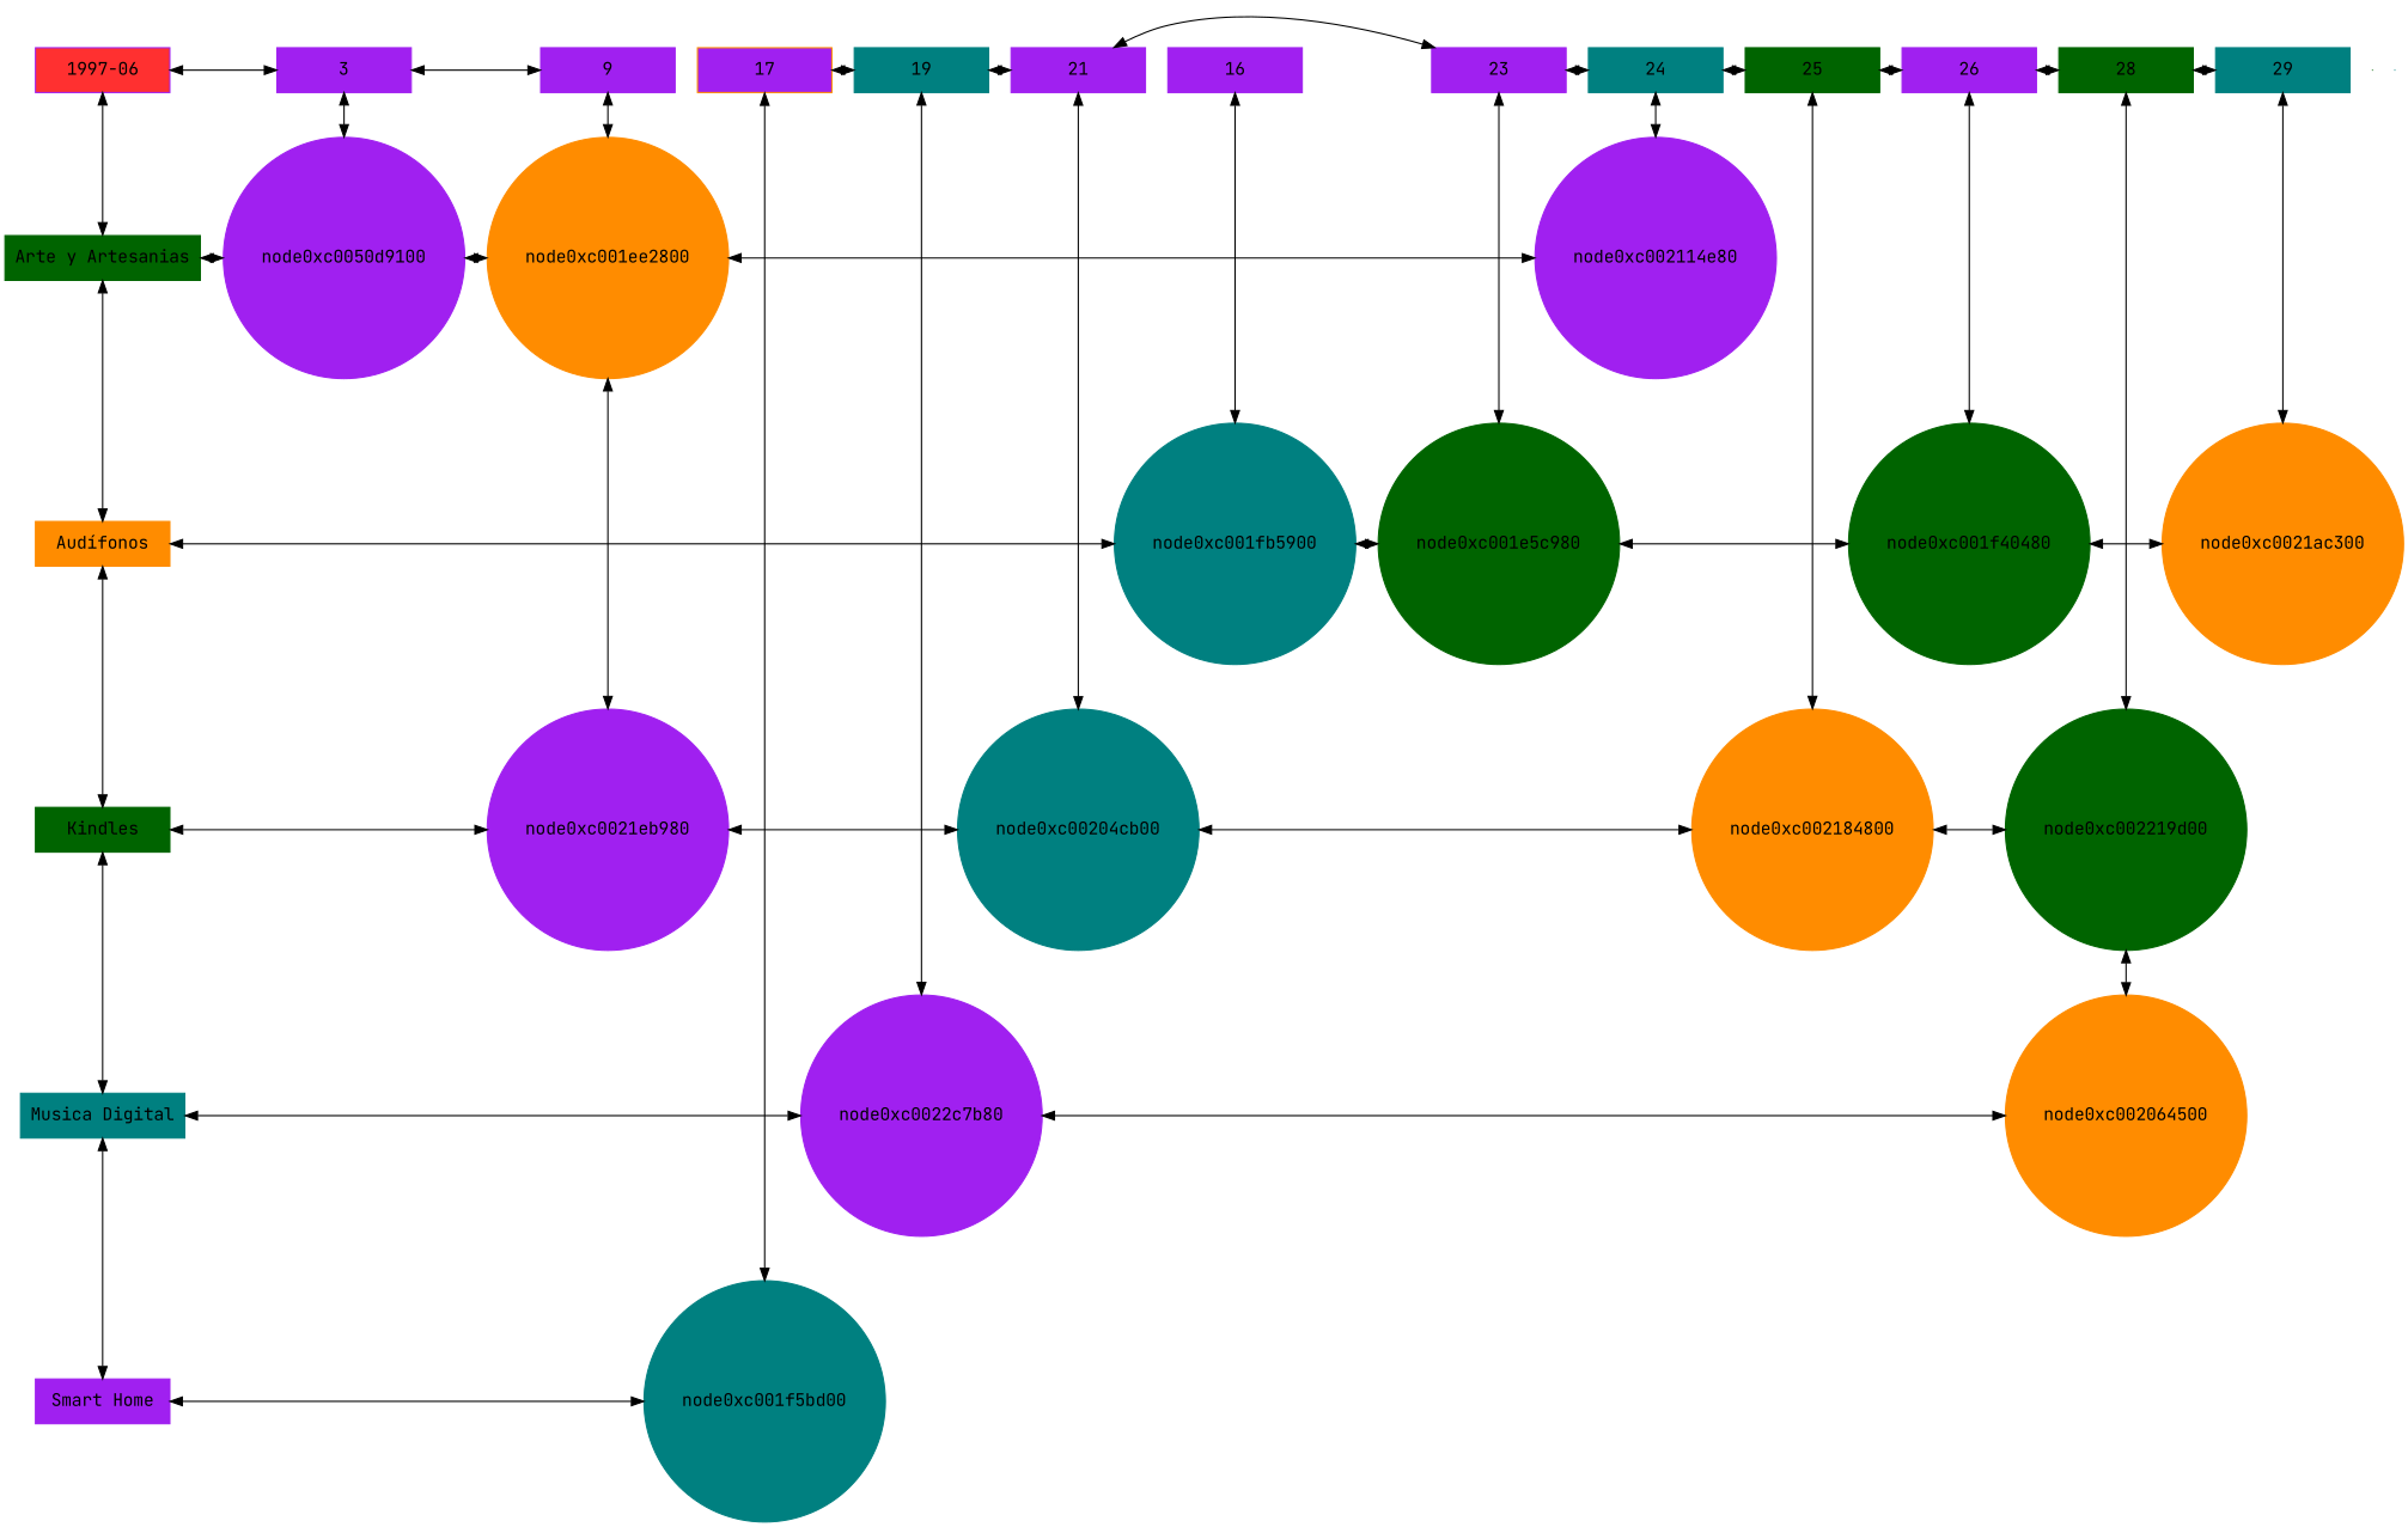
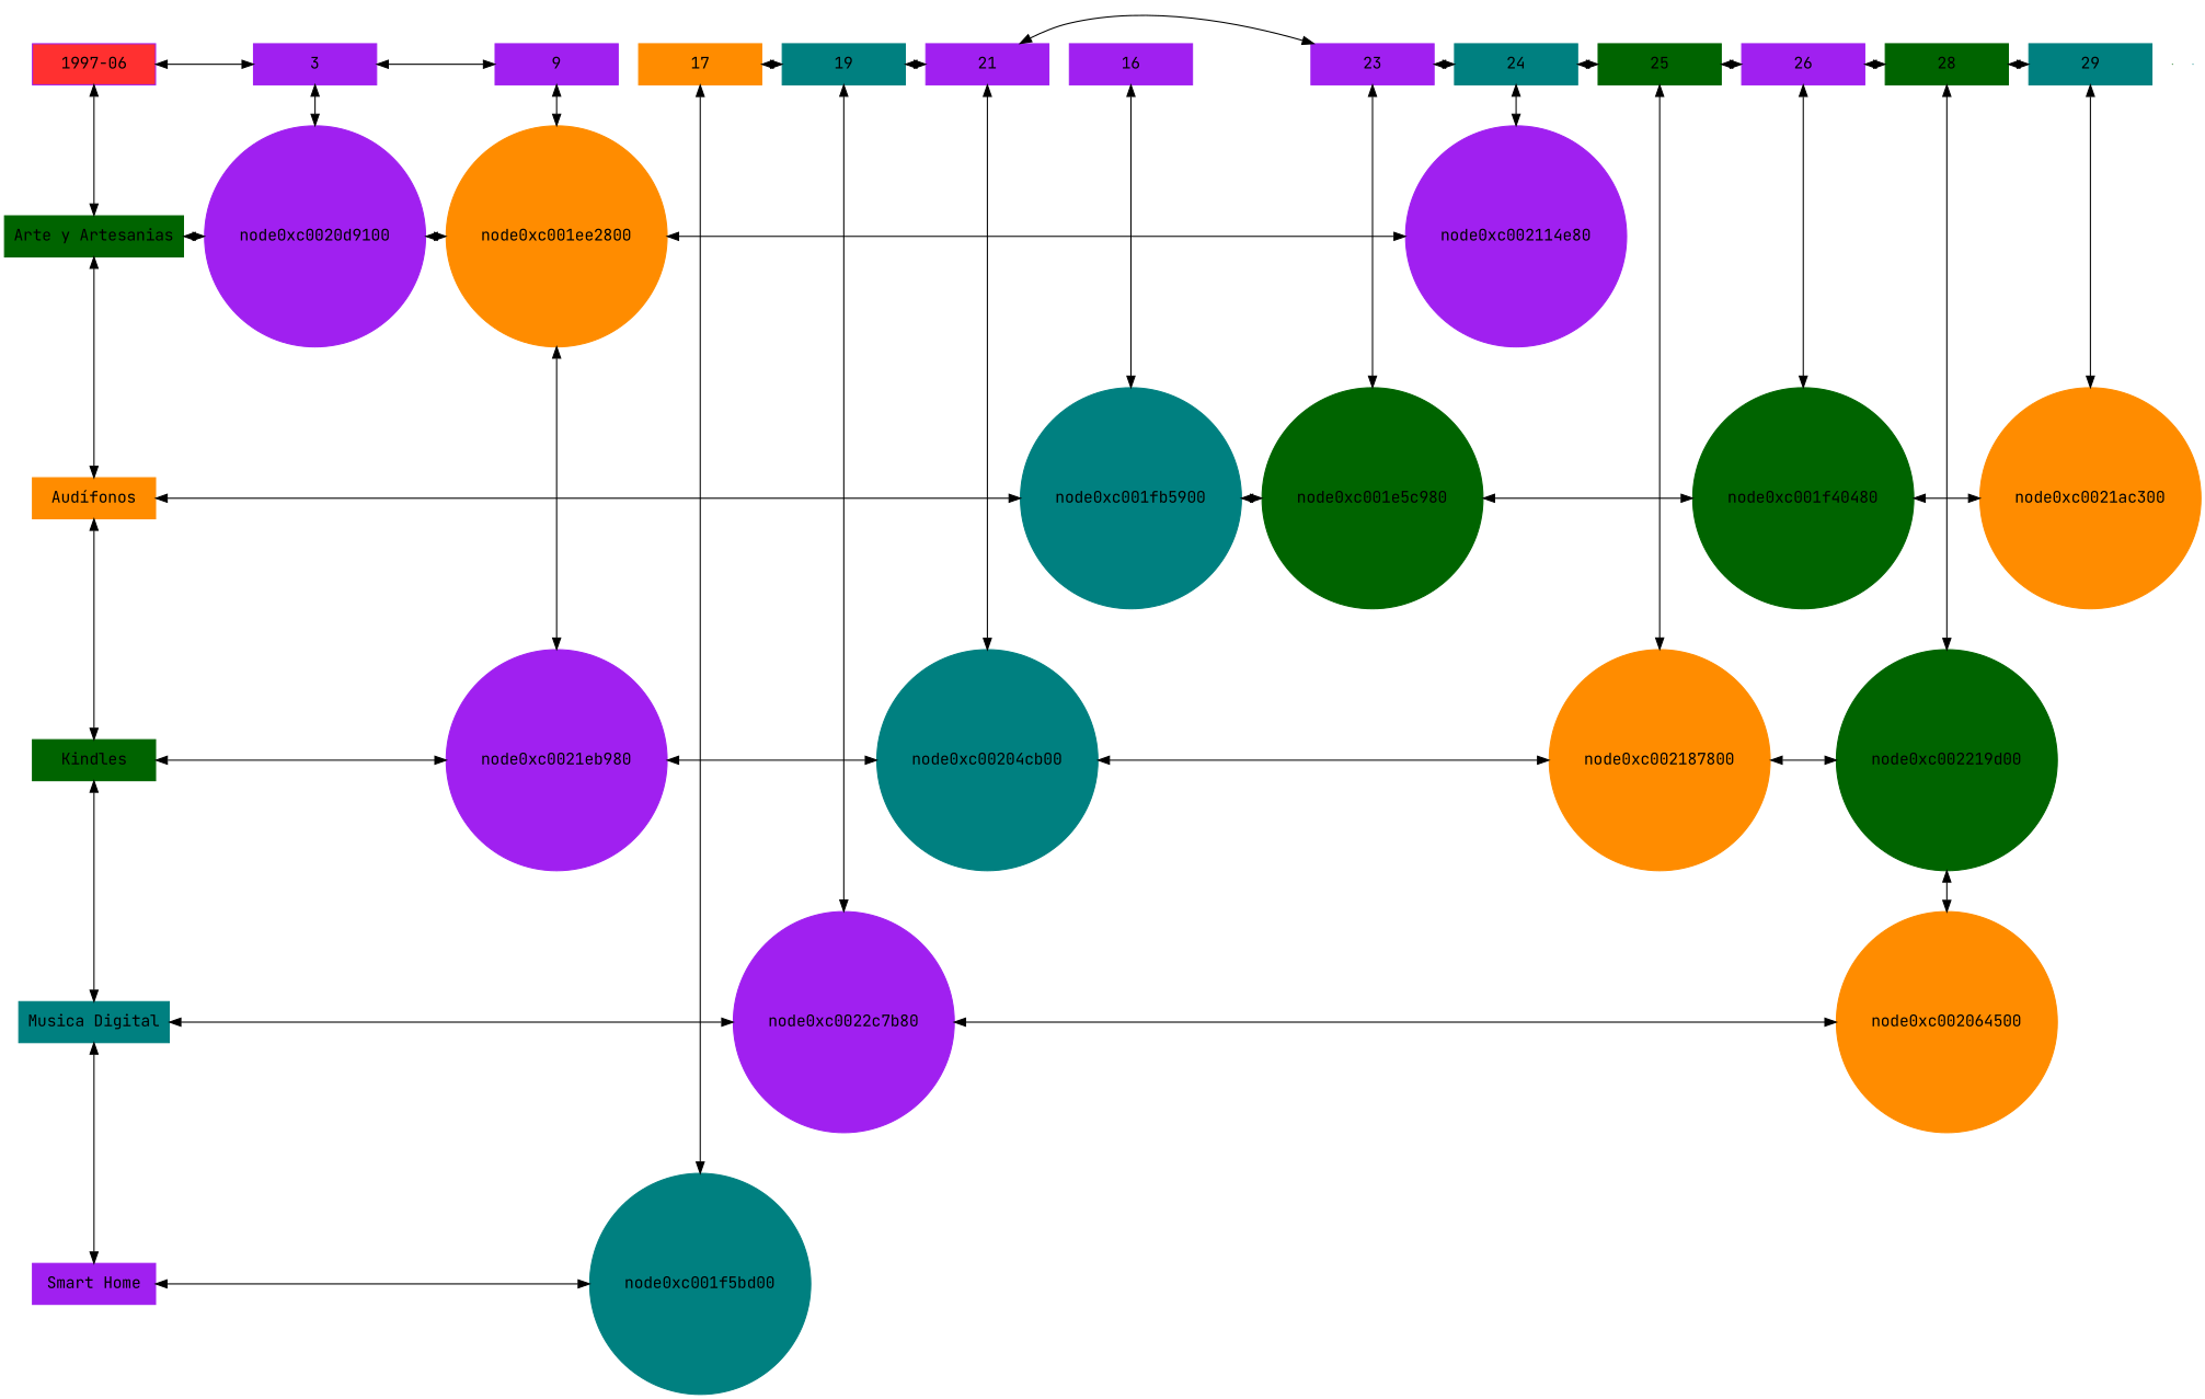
  digraph {
    fontname="JetBrains Mono"
    node [color=purple fontname="JetBrains Mono" group=1 shape=box style=filled]
    edge [dir=both fontname="JetBrains Mono"]
    n1 [fillcolor=firebrick1 label="1997-06" width=1.5]
    n2 [group=3 label=3 width=1.5]
    node0xc001f40480 [color=darkgreen group=26 shape=circle width=0.5]
    node0xc0021ac300 [color=darkorange group=29 shape=circle width=0.5]
    n5 [group=9 label=9 width=1.5]
    n6 [group=16 label=16 width=1.5]
-   n7 [color=darkorange group=17 label=17 width=1.5 fillcolor=purple]
+   n7 [color=darkorange group=17 label=17 width=1.5]
    n8 [color=teal group=19 label=19 width=1.5]
    n9 [group=21 label=21 width=1.5]
    n10 [group=23 label=23 width=1.5]
    n11 [color=teal group=24 label=24 width=1.5]
    n12 [color=darkgreen group=25 label=25 width=1.5]
    n13 [group=26 label=26 width=1.5]
    n14 [color=darkgreen group=28 label=28 width=1.5]
    n15 [color=teal group=29 label=29 width=1.5]
    n16 [color=darkgreen label="Arte y Artesanias" width=1.5]
-   node0xc0020d9100 [group=3 shape=circle width=0.5 label=node0xc0050d9100]
+   node0xc0020d9100 [group=3 shape=circle width=0.5]
    node0xc001ee2800 [color=darkorange group=9 shape=circle width=0.5]
    node0xc002114e80 [group=24 shape=circle width=0.5]
    n20 [color=darkorange label="Audífonos" width=1.5]
    node0xc001fb5900 [color=teal group=16 shape=circle width=0.5]
    node0xc001e5c980 [color=darkgreen group=23 shape=circle width=0.5]
    n23 [color=darkgreen label=Kindles width=1.5]
    node0xc0021eb980 [group=9 shape=circle width=0.5]
    node0xc00204cb00 [color=teal group=21 shape=circle width=0.5]
-   node0xc002184800 [color=darkorange group=25 shape=circle width=0.5]
+   node0xc002184800 [color=darkorange group=25 shape=circle width=0.5 label=node0xc002187800]
    node0xc002219d00 [color=darkgreen group=28 shape=circle width=0.5]
    n28 [color=teal label="Musica Digital" width=1.5]
    node0xc0022c7b80 [group=19 shape=circle width=0.5]
    node0xc002064500 [color=darkorange group=28 shape=circle width=0.5]
    n31 [label="Smart Home" width=1.5]
    node0xc001f5bd00 [color=teal group=17 shape=circle width=0.5]
    e0 [color=darkgreen shape=point width=0 group="" style=""]
    e1 [color=teal shape=point width=0 group="" style=""]
    subgraph sub_1 {
      rank=same
      n1
      n2
    }
    subgraph sub_2 {
      rank=same
      node0xc001f40480
      node0xc0021ac300
    }
    subgraph sub_3 {
      rank=same
      n2
      n5
    }
    subgraph sub_4 {
      rank=same
      n5
      n6
    }
    subgraph sub_5 {
      rank=same
      n6
      n7
    }
    subgraph sub_6 {
      rank=same
      n7
      n8
    }
    subgraph sub_7 {
      rank=same
      n8
      n9
    }
    subgraph sub_8 {
      rank=same
      n9
      n10
    }
    subgraph sub_9 {
      rank=same
      n10
      n11
    }
    subgraph sub_10 {
      rank=same
      n11
      n12
    }
    subgraph sub_11 {
      rank=same
      n12
      n13
    }
    subgraph sub_12 {
      rank=same
      n13
      n14
    }
    subgraph sub_13 {
      rank=same
      n14
      n15
    }
    subgraph sub_14 {
      rank=same
      n16
      node0xc0020d9100
    }
    subgraph sub_15 {
      rank=same
      node0xc0020d9100
      node0xc001ee2800
    }
    subgraph sub_16 {
      rank=same
      node0xc001ee2800
      node0xc002114e80
    }
    subgraph sub_17 {
      rank=same
      n20
      node0xc001fb5900
    }
    subgraph sub_18 {
      rank=same
      node0xc001fb5900
      node0xc001e5c980
    }
    subgraph sub_19 {
      rank=same
      node0xc001f40480
      node0xc001e5c980
    }
    subgraph sub_20 {
      rank=same
      n23
      node0xc0021eb980
    }
    subgraph sub_21 {
      rank=same
      node0xc0021eb980
      node0xc00204cb00
    }
    subgraph sub_22 {
      rank=same
      node0xc00204cb00
      node0xc002184800
    }
    subgraph sub_23 {
      rank=same
      node0xc002184800
      node0xc002219d00
    }
    subgraph sub_24 {
      rank=same
      n28
      node0xc0022c7b80
    }
    subgraph sub_25 {
      rank=same
      node0xc0022c7b80
      node0xc002064500
    }
    subgraph sub_26 {
      rank=same
      n31
      node0xc001f5bd00
    }
    n1 -> n2
    n1 -> n16
    n2 -> n5
    n2 -> node0xc0020d9100
    node0xc001f40480 -> node0xc0021ac300
    n5 -> node0xc001ee2800
    n6 -> node0xc001fb5900
    n7 -> n8
    n7 -> node0xc001f5bd00
    n8 -> n9
    n8 -> node0xc0022c7b80
    n9 -> n10
    n9 -> node0xc00204cb00
    n10 -> n11
    n10 -> node0xc001e5c980
    n11 -> n12
    n11 -> node0xc002114e80
    n12 -> n13
    n12 -> node0xc002184800
    n13 -> node0xc001f40480
    n13 -> n14
    n14 -> n15
    n14 -> node0xc002219d00
    n15 -> node0xc0021ac300
    n16 -> node0xc0020d9100
    n16 -> n20
    node0xc0020d9100 -> node0xc001ee2800
    node0xc001ee2800 -> node0xc002114e80
    node0xc001ee2800 -> node0xc0021eb980
    n20 -> node0xc001fb5900
    n20 -> n23
    node0xc001fb5900 -> node0xc001e5c980
    node0xc001e5c980 -> node0xc001f40480
    n23 -> node0xc0021eb980
    n23 -> n28
    node0xc0021eb980 -> node0xc00204cb00
    node0xc00204cb00 -> node0xc002184800
    node0xc002184800 -> node0xc002219d00
    node0xc002219d00 -> node0xc002064500
    n28 -> node0xc0022c7b80
    n28 -> n31
    node0xc0022c7b80 -> node0xc002064500
    n31 -> node0xc001f5bd00
  }
